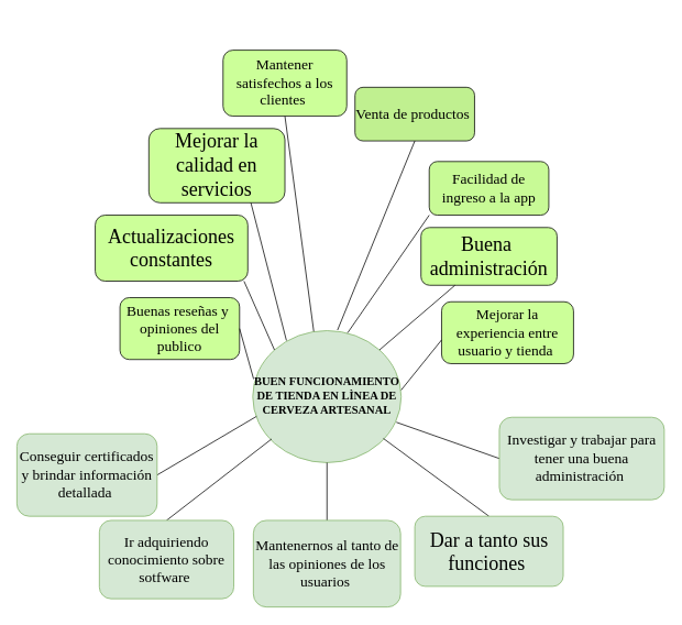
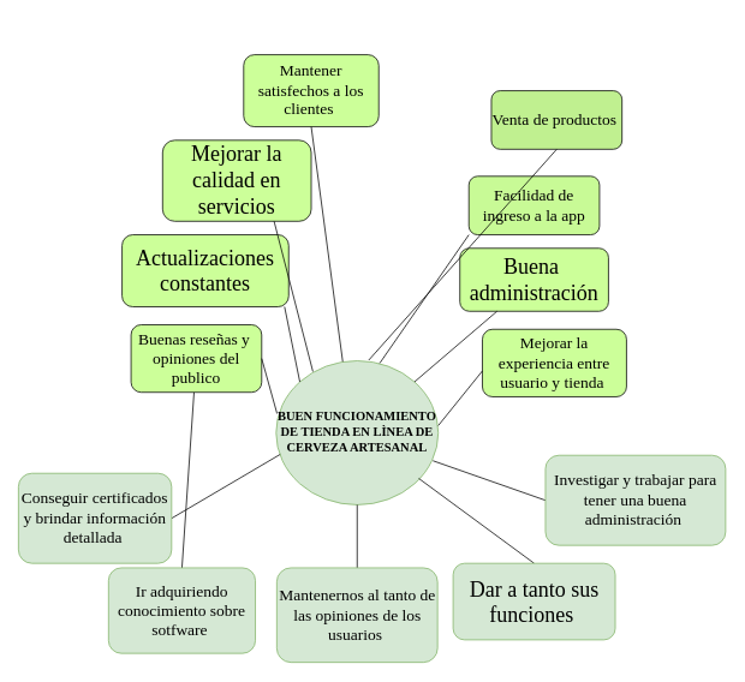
  <mxCell id="0" />
  <mxCell id="1" parent="0" />
  <mxCell id="2" value="" style="shape=image;imageAspect=0;aspect=fixed;verticalLabelPosition=bottom;verticalAlign=top;image=https://images.emojiterra.com/google/noto-emoji/v2.034/512px/1f333.png;" vertex="1" parent="1"><mxGeometry x="44" y="20" width="695" height="695" as="geometry" /></mxCell>
  <mxCell id="3" value="&lt;div style=&quot;&quot;&gt;&lt;font face=&quot;Georgia&quot;&gt;&lt;span style=&quot;font-size: 14px;&quot;&gt;&lt;b&gt;BUEN FUNCIONAMIENTO DE TIENDA EN LÌNEA DE CERVEZA ARTESANAL&lt;/b&gt;&lt;/span&gt;&lt;/font&gt;&lt;/div&gt;" style="ellipse;whiteSpace=wrap;html=1;fillColor=#d5e8d4;strokeColor=#82b366;align=center;" parent="1" vertex="1"><mxGeometry x="306" y="400" width="180" height="160" as="geometry" /></mxCell>
  <mxCell id="4" value="" style="endArrow=none;html=1;rounded=0;fontFamily=Georgia;fontSize=14;exitX=1;exitY=0.5;exitDx=0;exitDy=0;entryX=0.025;entryY=0.65;entryDx=0;entryDy=0;entryPerimeter=0;" parent="1" source="5" target="3" edge="1"><mxGeometry width="50" height="50" relative="1" as="geometry"><mxPoint x="225" y="510" as="sourcePoint" /><mxPoint x="315" y="470" as="targetPoint" /></mxGeometry></mxCell>
  <mxCell id="5" value="&lt;font style=&quot;font-size: 18px;&quot;&gt;Conseguir certificados y brindar información detallada&amp;nbsp;&lt;/font&gt;" style="rounded=1;whiteSpace=wrap;html=1;fontFamily=Georgia;fontSize=14;fillColor=#d5e8d4;strokeColor=#82b366;" parent="1" vertex="1"><mxGeometry x="20" y="525" width="170" height="100" as="geometry" /></mxCell>
  <mxCell id="6" value="" style="endArrow=none;html=1;rounded=0;fontFamily=Georgia;fontSize=14;entryX=0.967;entryY=0.694;entryDx=0;entryDy=0;entryPerimeter=0;exitX=0;exitY=0.5;exitDx=0;exitDy=0;" parent="1" source="7" target="3" edge="1"><mxGeometry width="50" height="50" relative="1" as="geometry"><mxPoint x="565" y="510" as="sourcePoint" /><mxPoint x="505" y="500" as="targetPoint" /></mxGeometry></mxCell>
  <mxCell id="7" value="&lt;font style=&quot;font-size: 18px;&quot;&gt;Investigar y trabajar para tener una buena administración&amp;nbsp;&lt;/font&gt;" style="rounded=1;whiteSpace=wrap;html=1;fontFamily=Georgia;fontSize=14;fillColor=#d5e8d4;strokeColor=#82b366;" parent="1" vertex="1"><mxGeometry x="605" y="505" width="200" height="100" as="geometry" /></mxCell>
- <mxCell id="8" value="" style="endArrow=none;html=1;rounded=0;fontFamily=Georgia;fontSize=14;entryX=0.127;entryY=0.821;entryDx=0;entryDy=0;entryPerimeter=0;exitX=0.5;exitY=0;exitDx=0;exitDy=0;" parent="1" source="11" target="3" edge="1"><mxGeometry width="50" height="50" relative="1" as="geometry"><mxPoint x="255" y="550" as="sourcePoint" /><mxPoint x="335" y="500" as="targetPoint" /></mxGeometry></mxCell>
+ <mxCell id="8" value="" style="endArrow=none;html=1;rounded=0;fontFamily=Georgia;fontSize=14;exitX=0.5;exitY=0;exitDx=0;exitDy=0;" parent="1" source="11" target="24" edge="1"><mxGeometry width="50" height="50" relative="1" as="geometry"><mxPoint x="255" y="550" as="sourcePoint" /><mxPoint x="335" y="500" as="targetPoint" /></mxGeometry></mxCell>
  <mxCell id="9" value="" style="endArrow=none;html=1;rounded=0;fontFamily=Georgia;fontSize=14;exitX=0.5;exitY=0;exitDx=0;exitDy=0;entryX=0.88;entryY=0.817;entryDx=0;entryDy=0;entryPerimeter=0;" parent="1" source="12" target="3" edge="1"><mxGeometry width="50" height="50" relative="1" as="geometry"><mxPoint x="525" y="550" as="sourcePoint" /><mxPoint x="455" y="500" as="targetPoint" /></mxGeometry></mxCell>
  <mxCell id="10" value="" style="endArrow=none;html=1;rounded=0;fontFamily=Georgia;fontSize=14;exitX=0.5;exitY=0;exitDx=0;exitDy=0;entryX=0.5;entryY=1;entryDx=0;entryDy=0;" parent="1" source="13" target="3" edge="1"><mxGeometry width="50" height="50" relative="1" as="geometry"><mxPoint x="395" y="630" as="sourcePoint" /><mxPoint x="392" y="520" as="targetPoint" /></mxGeometry></mxCell>
  <mxCell id="11" value="&lt;font style=&quot;font-size: 18px;&quot;&gt;Ir adquiriendo conocimiento sobre sotfware&amp;nbsp;&lt;/font&gt;" style="rounded=1;whiteSpace=wrap;html=1;fontFamily=Georgia;fontSize=14;fillColor=#d5e8d4;strokeColor=#82b366;" parent="1" vertex="1"><mxGeometry x="120" y="630" width="163" height="95" as="geometry" /></mxCell>
  <mxCell id="12" value="&lt;font style=&quot;font-size: 24px;&quot;&gt;Dar a tanto sus funciones&amp;nbsp;&lt;/font&gt;" style="rounded=1;whiteSpace=wrap;html=1;fontFamily=Georgia;fontSize=14;fillColor=#d5e8d4;strokeColor=#82b366;" parent="1" vertex="1"><mxGeometry x="502.5" y="625" width="180" height="85" as="geometry" /></mxCell>
  <mxCell id="13" value="&lt;font style=&quot;font-size: 18px;&quot;&gt;Mantenernos al tanto de las opiniones de los usuarios&amp;nbsp;&lt;/font&gt;" style="rounded=1;whiteSpace=wrap;html=1;fontFamily=Georgia;fontSize=14;fillColor=#d5e8d4;strokeColor=#82b366;" parent="1" vertex="1"><mxGeometry x="306.75" y="630" width="178.5" height="105" as="geometry" /></mxCell>
- <mxCell id="14" value="&lt;font style=&quot;font-size: 24px;&quot;&gt;Actualizaciones constantes&lt;/font&gt;" style="rounded=1;whiteSpace=wrap;html=1;fontFamily=Georgia;fontSize=14;fillColor=#CCFF99;strokeColor=#000000;" parent="1" vertex="1"><mxGeometry x="115" y="260" width="185" height="80" as="geometry" /></mxCell>
+ <mxCell id="14" value="&lt;font style=&quot;font-size: 24px;&quot;&gt;Actualizaciones constantes&lt;/font&gt;" style="rounded=1;whiteSpace=wrap;html=1;fontFamily=Georgia;fontSize=14;fillColor=#CCFF99;strokeColor=#000000;" parent="1" vertex="1"><mxGeometry x="135" y="260" width="185" height="80" as="geometry" /></mxCell>
  <mxCell id="15" value="" style="endArrow=none;html=1;rounded=0;exitX=0;exitY=0;exitDx=0;exitDy=0;entryX=0.975;entryY=1;entryDx=0;entryDy=0;entryPerimeter=0;" parent="1" source="3" target="14" edge="1"><mxGeometry width="50" height="50" relative="1" as="geometry"><mxPoint x="360" y="405" as="sourcePoint" /><mxPoint x="320" y="350" as="targetPoint" /></mxGeometry></mxCell>
  <mxCell id="16" value="&lt;font style=&quot;font-size: 18px;&quot; face=&quot;Georgia&quot;&gt;Mantener satisfechos a los clientes&amp;nbsp;&lt;/font&gt;" style="rounded=1;whiteSpace=wrap;html=1;fillColor=#CCFF99;" parent="1" vertex="1"><mxGeometry x="270" y="60" width="150" height="80" as="geometry" /></mxCell>
- <mxCell id="17" value="&lt;font style=&quot;font-size: 18px;&quot; face=&quot;Georgia&quot;&gt;Venta de productos&amp;nbsp;&lt;/font&gt;" style="rounded=1;whiteSpace=wrap;html=1;fillColor=#C0F090;" parent="1" vertex="1"><mxGeometry x="430" y="105" width="145" height="65" as="geometry" /></mxCell>
+ <mxCell id="17" value="&lt;font style=&quot;font-size: 18px;&quot; face=&quot;Georgia&quot;&gt;Venta de productos&amp;nbsp;&lt;/font&gt;" style="rounded=1;whiteSpace=wrap;html=1;fillColor=#C0F090;" parent="1" vertex="1"><mxGeometry x="545" y="100" width="145" height="65" as="geometry" /></mxCell>
  <mxCell id="18" value="&lt;font style=&quot;font-size: 18px;&quot; face=&quot;Georgia&quot;&gt;Facilidad de ingreso a la app&lt;/font&gt;" style="rounded=1;whiteSpace=wrap;html=1;fillColor=#C8FA96;" parent="1" vertex="1"><mxGeometry x="520" y="195" width="145" height="65" as="geometry" /></mxCell>
  <mxCell id="19" value="&lt;font style=&quot;font-size: 24px;&quot; face=&quot;Georgia&quot;&gt;Buena&amp;nbsp; administración&lt;/font&gt;" style="rounded=1;whiteSpace=wrap;html=1;strokeColor=#000000;fillColor=#CCFF99;" parent="1" vertex="1"><mxGeometry x="510" y="275" width="165" height="70" as="geometry" /></mxCell>
  <mxCell id="20" value="" style="endArrow=none;html=1;rounded=0;exitX=0.639;exitY=0.017;exitDx=0;exitDy=0;exitPerimeter=0;entryX=0;entryY=1;entryDx=0;entryDy=0;" parent="1" source="3" target="18" edge="1"><mxGeometry width="50" height="50" relative="1" as="geometry"><mxPoint x="430" y="370" as="sourcePoint" /><mxPoint x="480" y="320" as="targetPoint" /></mxGeometry></mxCell>
  <mxCell id="21" value="" style="endArrow=none;html=1;rounded=0;exitX=0.571;exitY=-0.004;exitDx=0;exitDy=0;entryX=0.5;entryY=1;entryDx=0;entryDy=0;exitPerimeter=0;" parent="1" source="3" target="17" edge="1"><mxGeometry width="50" height="50" relative="1" as="geometry"><mxPoint x="405" y="310" as="sourcePoint" /><mxPoint x="455" y="260" as="targetPoint" /></mxGeometry></mxCell>
  <mxCell id="22" value="" style="endArrow=none;html=1;rounded=0;exitX=1;exitY=0;exitDx=0;exitDy=0;entryX=0.25;entryY=1;entryDx=0;entryDy=0;" parent="1" source="3" target="19" edge="1"><mxGeometry width="50" height="50" relative="1" as="geometry"><mxPoint x="515" y="450" as="sourcePoint" /><mxPoint x="565" y="400" as="targetPoint" /></mxGeometry></mxCell>
  <mxCell id="23" value="" style="endArrow=none;html=1;rounded=0;entryX=0.5;entryY=1;entryDx=0;entryDy=0;exitX=0.411;exitY=0.006;exitDx=0;exitDy=0;exitPerimeter=0;" parent="1" source="3" target="16" edge="1"><mxGeometry width="50" height="50" relative="1" as="geometry"><mxPoint x="360" y="380" as="sourcePoint" /><mxPoint x="410" y="330" as="targetPoint" /></mxGeometry></mxCell>
  <mxCell id="24" value="&lt;font style=&quot;font-size: 18px;&quot; face=&quot;Georgia&quot;&gt;Buenas reseñas y&amp;nbsp; opiniones del publico&lt;/font&gt;" style="rounded=1;whiteSpace=wrap;html=1;strokeColor=#000000;fillColor=#CCFF99;" parent="1" vertex="1"><mxGeometry x="145" y="360" width="145" height="75" as="geometry" /></mxCell>
  <mxCell id="25" value="&lt;font style=&quot;font-size: 18px;&quot; face=&quot;Georgia&quot;&gt;Mejorar la experiencia entre usuario y tienda&amp;nbsp;&lt;/font&gt;" style="rounded=1;whiteSpace=wrap;html=1;strokeColor=#000000;fillColor=#CCFF99;" parent="1" vertex="1"><mxGeometry x="535" y="365" width="160" height="75" as="geometry" /></mxCell>
  <mxCell id="26" value="" style="endArrow=none;html=1;rounded=0;exitX=1;exitY=0.5;exitDx=0;exitDy=0;entryX=0.006;entryY=0.367;entryDx=0;entryDy=0;entryPerimeter=0;" parent="1" source="24" target="3" edge="1"><mxGeometry width="50" height="50" relative="1" as="geometry"><mxPoint x="265" y="470" as="sourcePoint" /><mxPoint x="315" y="420" as="targetPoint" /></mxGeometry></mxCell>
  <mxCell id="27" value="" style="endArrow=none;html=1;rounded=0;exitX=1;exitY=0.45;exitDx=0;exitDy=0;exitPerimeter=0;entryX=0;entryY=0.617;entryDx=0;entryDy=0;entryPerimeter=0;" parent="1" source="3" target="25" edge="1"><mxGeometry width="50" height="50" relative="1" as="geometry"><mxPoint x="525" y="460" as="sourcePoint" /><mxPoint x="575" y="410" as="targetPoint" /></mxGeometry></mxCell>
  <mxCell id="28" value="&lt;font style=&quot;font-size: 24px;&quot; face=&quot;Georgia&quot;&gt;Mejorar la calidad en servicios&lt;/font&gt;" style="rounded=1;whiteSpace=wrap;html=1;strokeColor=#000000;fillColor=#CCFF99;" parent="1" vertex="1"><mxGeometry x="180" y="155" width="165" height="90" as="geometry" /></mxCell>
  <mxCell id="29" value="" style="endArrow=none;html=1;rounded=0;entryX=0.75;entryY=1;entryDx=0;entryDy=0;exitX=0.227;exitY=0.075;exitDx=0;exitDy=0;exitPerimeter=0;" parent="1" source="3" target="28" edge="1"><mxGeometry width="50" height="50" relative="1" as="geometry"><mxPoint x="235" y="340" as="sourcePoint" /><mxPoint x="285" y="290" as="targetPoint" /></mxGeometry></mxCell>
